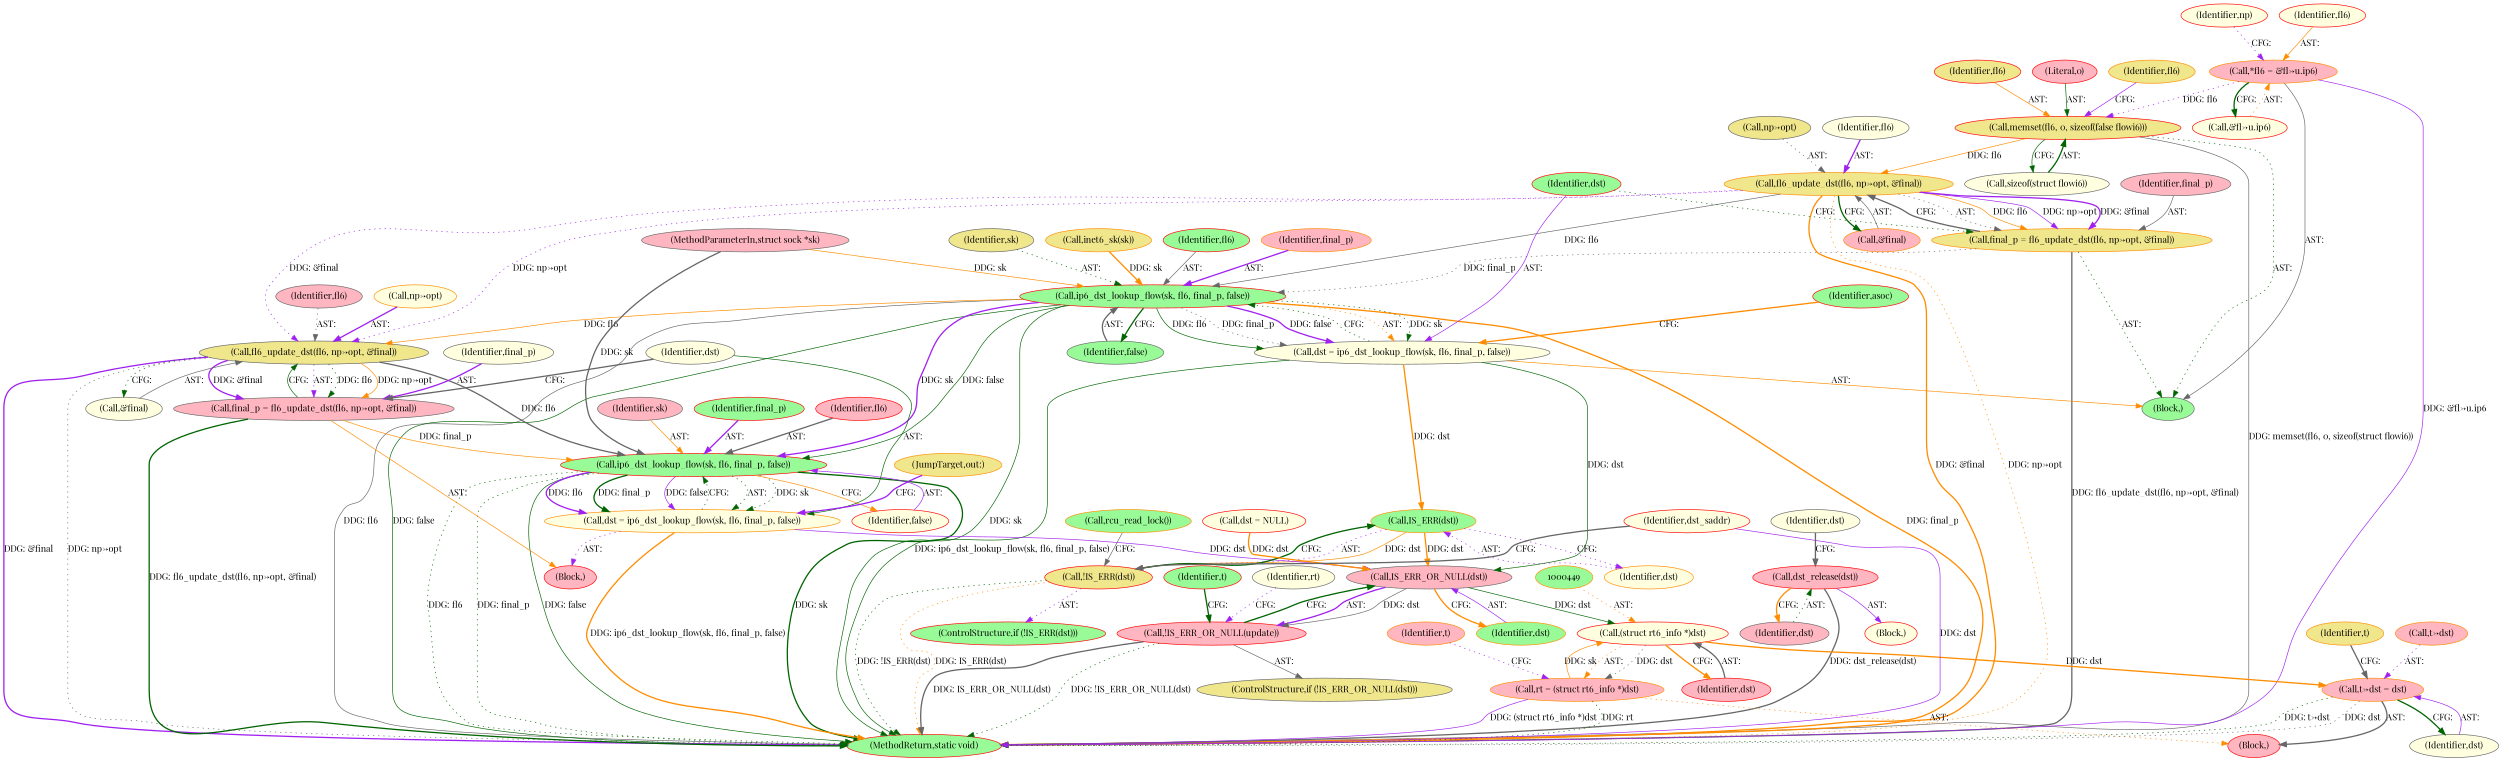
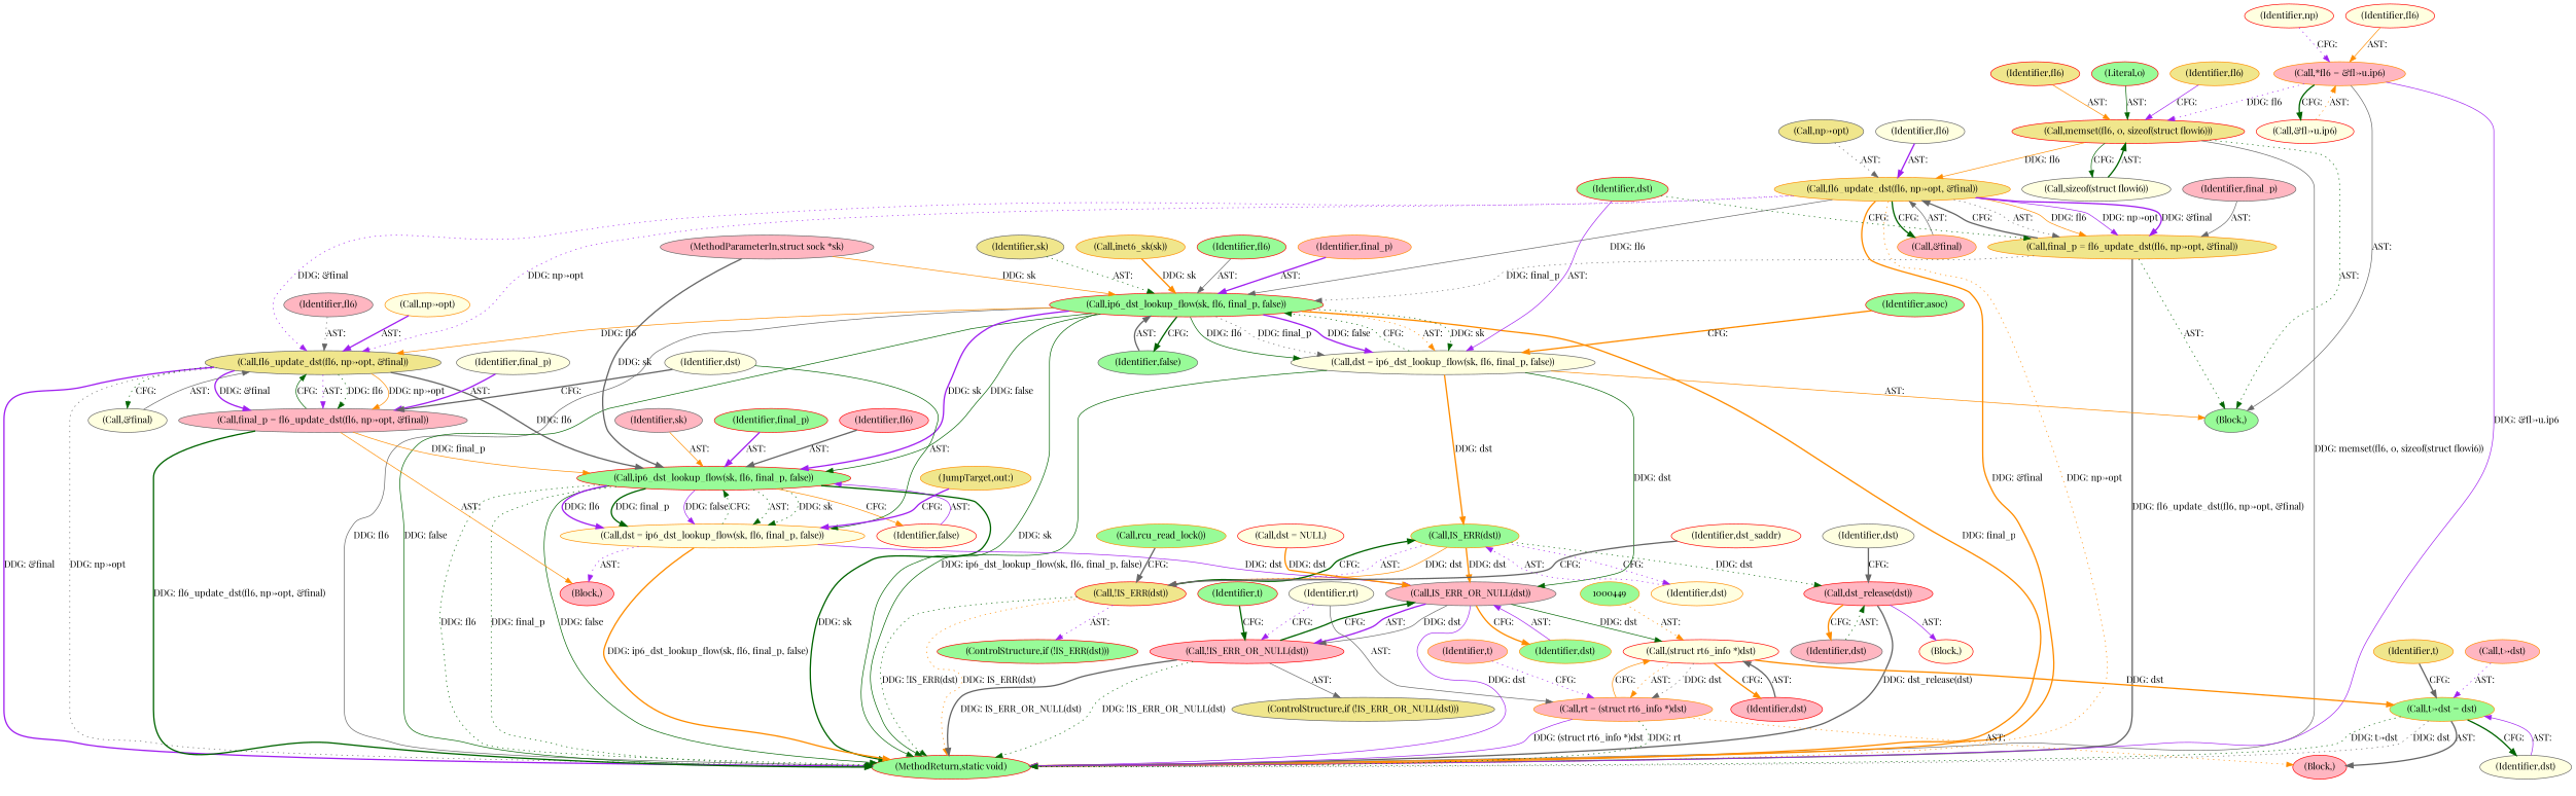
  digraph {
    fontname="Playfair Display"
    node [color=red fillcolor=lightyellow fontname="Playfair Display" style=filled]
    edge [color=darkgreen fontname="Playfair Display" style=solid]
-   n1 [fillcolor=khaki label="(Call,memset(fl6, 0, sizeof(false flowi6)))"]
+   n1 [fillcolor=khaki label="(Call,memset(fl6, 0, sizeof(struct flowi6)))"]
    n2 [color=darkorange fillcolor=khaki label="(Call,fl6_update_dst(fl6, np->opt, &final))"]
    n3 [color=gray40 label="(Call,sizeof(struct flowi6))"]
    n4 [fillcolor=palegreen label="(MethodReturn,static void)"]
    n5 [color=gray40 fillcolor=palegreen label="(Block,)"]
    n6 [color=darkorange fillcolor=khaki label="(Call,final_p = fl6_update_dst(fl6, np->opt, &final))"]
    n7 [fillcolor=palegreen label="(Call,ip6_dst_lookup_flow(sk, fl6, final_p, false))"]
    n8 [color=gray40 fillcolor=khaki label="(Call,fl6_update_dst(fl6, np->opt, &final))"]
    n9 [color=darkorange fillcolor=lightpink label="(Call,&final)"]
    n10 [color=darkorange fillcolor=lightpink label="(Call,*fl6 = &fl->u.ip6)"]
    n11 [label="(Call,&fl->u.ip6)"]
    n12 [color=gray40 label="(Call,dst = ip6_dst_lookup_flow(sk, fl6, final_p, false))"]
    n13 [fillcolor=palegreen label="(Call,ip6_dst_lookup_flow(sk, fl6, final_p, false))"]
    n14 [color=gray40 fillcolor=palegreen label="(Identifier,false)"]
    n15 [color=gray40 fillcolor=lightpink label="(Call,final_p = fl6_update_dst(fl6, np->opt, &final))"]
    n16 [color=gray40 label="(Call,&final)"]
    n17 [color=darkorange fillcolor=palegreen label="(Call,IS_ERR(dst))"]
    n18 [color=gray40 fillcolor=lightpink label="(Call,IS_ERR_OR_NULL(dst))"]
    n19 [color=darkorange label="(Call,dst = ip6_dst_lookup_flow(sk, fl6, final_p, false))"]
    n20 [label="(Identifier,false)"]
    n21 [fillcolor=khaki label="(Call,!IS_ERR(dst))"]
    n22 [fillcolor=lightpink label="(Call,dst_release(dst))"]
    n23 [color=darkorange label="(Identifier,dst)"]
-   n24 [fillcolor=lightpink label="(Call,!IS_ERR_OR_NULL(update))"]
+   n24 [fillcolor=lightpink label="(Call,!IS_ERR_OR_NULL(dst))"]
    n25 [label="(Call,(struct rt6_info *)dst)"]
    n26 [color=darkorange fillcolor=palegreen label="(Identifier,dst)"]
    n27 [fillcolor=palegreen label="(ControlStructure,if (!IS_ERR(dst)))"]
    n28 [color=gray40 fillcolor=lightpink label="(Identifier,dst)"]
    n29 [label="(Block,)"]
    n30 [color=gray40 fillcolor=khaki label="(ControlStructure,if (!IS_ERR_OR_NULL(dst)))"]
    n31 [color=darkorange fillcolor=lightpink label="(Call,rt = (struct rt6_info *)dst)"]
-   n32 [color=darkorange fillcolor=lightpink label="(Call,t->dst = dst)"]
+   n32 [color=darkorange fillcolor=palegreen label="(Call,t->dst = dst)"]
    n33 [fillcolor=lightpink label="(Identifier,dst)"]
    n34 [fillcolor=lightpink label="(Block,)"]
    n35 [color=gray40 label="(Identifier,dst)"]
    n36 [fillcolor=lightpink label="(Block,)"]
    n37 [fillcolor=palegreen label="(Identifier,t)"]
    n38 [label="(Call,dst = NULL)"]
    n39 [fillcolor=khaki label="(Identifier,fl6)"]
    n40 [fillcolor=palegreen label="(Identifier,fl6)"]
    n41 [color=gray40 label="(Identifier,final_p)"]
    n42 [color=gray40 label="(Identifier,dst)"]
    n43 [fillcolor=palegreen label="(Identifier,asoc)"]
    n44 [color=darkorange fillcolor=lightpink label="(Identifier,final_p)"]
    n45 [color=gray40 label="(Identifier,rt)"]
    n46 [color=gray40 fillcolor=lightpink label="(Identifier,sk)"]
    n47 [color=gray40 fillcolor=khaki label="(Call,np->opt)"]
    n48 [color=gray40 fillcolor=lightpink label="(MethodParameterIn,struct sock *sk)"]
    n49 [fillcolor=palegreen label="(Identifier,final_p)"]
    n50 [color=darkorange fillcolor=khaki label="(Identifier,t)"]
    n51 [label="(Identifier,dst_saddr)"]
    n52 [color=gray40 fillcolor=khaki label="(Identifier,sk)"]
    n53 [color=darkorange fillcolor=khaki label="(Call,inet6_sk(sk))"]
-   n54 [fillcolor=lightpink label="(Literal,0)"]
+   n54 [fillcolor=palegreen label="(Literal,0)"]
    n55 [fillcolor=palegreen label="(Identifier,dst)"]
    n56 [color=darkorange fillcolor=khaki label="(JumpTarget,out:)"]
    n57 [label="(Identifier,np)"]
    n58 [color=gray40 fillcolor=lightpink label="(Identifier,fl6)"]
    n59 [color=darkorange label="(Call,np->opt)"]
    n60 [color=darkorange fillcolor=khaki label="(Identifier,fl6)"]
    n61 [color=gray40 label="(Identifier,dst)"]
    n62 [color=darkorange fillcolor=palegreen label="(Call,rcu_read_lock())"]
    n63 [color=darkorange fillcolor=lightpink label="(Identifier,t)"]
    n64 [color=darkorange fillcolor=lightpink label="(Call,t->dst)"]
    n65 [color=gray40 fillcolor=lightpink label="(Identifier,final_p)"]
    n66 [fillcolor=lightpink label="(Identifier,fl6)"]
    n67 [label="(Identifier,fl6)"]
    n68 [color=gray40 label="(Identifier,fl6)"]
    1000449 [color=darkorange fillcolor=palegreen]
    n1 -> n2 [color=darkorange label="DDG: fl6"]
    n1 -> n3 [label="CFG: "]
    n1 -> n4 [color=gray40 label="DDG: memset(fl6, 0, sizeof(struct flowi6))"]
    n1 -> n5 [label="AST: " style=dotted]
    n2 -> n4 [color=darkorange label="DDG: &final" style=bold]
    n2 -> n4 [color=darkorange label="DDG: np->opt" style=dotted]
    n2 -> n6 [color=gray40 label="AST: " style=dotted]
    n2 -> n6 [color=darkorange label="DDG: fl6"]
    n2 -> n6 [color=purple label="DDG: np->opt"]
    n2 -> n6 [color=purple label="DDG: &final" style=bold]
    n2 -> n7 [color=gray40 label="DDG: fl6"]
    n2 -> n8 [color=purple label="DDG: np->opt" style=dotted]
    n2 -> n8 [color=purple label="DDG: &final" style=dotted]
    n2 -> n9 [label="CFG: " style=bold]
    n3 -> n1 [label="AST: " style=bold]
    n6 -> n2 [color=gray40 label="CFG: " style=bold]
    n6 -> n4 [color=gray40 label="DDG: fl6_update_dst(fl6, np->opt, &final)" style=bold]
    n6 -> n5 [label="AST: " style=dotted]
    n6 -> n7 [color=gray40 label="DDG: final_p" style=dotted]
    n7 -> n4 [color=gray40 label="DDG: fl6"]
    n7 -> n4 [label="DDG: false"]
    n7 -> n4 [label="DDG: sk"]
    n7 -> n4 [color=darkorange label="DDG: final_p" style=bold]
    n7 -> n8 [color=darkorange label="DDG: fl6"]
    n7 -> n12 [color=darkorange label="AST: " style=dotted]
    n7 -> n12 [label="DDG: sk" style=dotted]
    n7 -> n12 [label="DDG: fl6"]
    n7 -> n12 [color=gray40 label="DDG: final_p" style=dotted]
    n7 -> n12 [color=purple label="DDG: false" style=bold]
    n7 -> n13 [color=purple label="DDG: sk" style=bold]
    n7 -> n13 [label="DDG: false"]
    n7 -> n14 [label="CFG: " style=bold]
    n8 -> n4 [color=gray40 label="DDG: np->opt" style=dotted]
    n8 -> n4 [color=purple label="DDG: &final" style=bold]
    n8 -> n13 [color=gray40 label="DDG: fl6" style=bold]
    n8 -> n15 [color=purple label="AST: " style=dotted]
    n8 -> n15 [label="DDG: fl6" style=dotted]
    n8 -> n15 [color=darkorange label="DDG: np->opt"]
    n8 -> n15 [color=purple label="DDG: &final" style=bold]
    n8 -> n16 [label="CFG: " style=dotted]
    n9 -> n2 [color=gray40 label="AST: "]
    n10 -> n1 [color=purple label="DDG: fl6" style=dotted]
    n10 -> n4 [color=purple label="DDG: &fl->u.ip6"]
    n10 -> n5 [color=gray40 label="AST: "]
    n10 -> n11 [label="CFG: " style=bold]
    n11 -> n10 [color=darkorange label="AST: " style=dotted]
    n12 -> n4 [label="DDG: ip6_dst_lookup_flow(sk, fl6, final_p, false)"]
    n12 -> n5 [color=darkorange label="AST: "]
    n12 -> n7 [label="CFG: " style=dotted]
    n12 -> n17 [color=darkorange label="DDG: dst" style=bold]
    n12 -> n18 [label="DDG: dst"]
    n13 -> n4 [label="DDG: fl6" style=dotted]
    n13 -> n4 [label="DDG: final_p" style=dotted]
    n13 -> n4 [label="DDG: false"]
    n13 -> n4 [label="DDG: sk" style=bold]
    n13 -> n19 [label="AST: " style=dotted]
    n13 -> n19 [label="DDG: sk" style=dotted]
    n13 -> n19 [color=purple label="DDG: fl6" style=bold]
    n13 -> n19 [label="DDG: final_p" style=bold]
    n13 -> n19 [color=purple label="DDG: false"]
    n13 -> n20 [color=darkorange label="CFG: "]
    n14 -> n7 [color=gray40 label="AST: " style=bold]
    n15 -> n4 [label="DDG: fl6_update_dst(fl6, np->opt, &final)" style=bold]
    n15 -> n8 [label="CFG: "]
    n15 -> n13 [color=darkorange label="DDG: final_p"]
    n15 -> n36 [color=darkorange label="AST: "]
    n16 -> n8 [color=gray40 label="AST: "]
    n17 -> n18 [color=darkorange label="DDG: dst" style=bold]
    n17 -> n21 [color=purple label="AST: " style=dotted]
    n17 -> n21 [color=darkorange label="DDG: dst"]
+   n17 -> n22 [label="DDG: dst" style=dotted]
    n17 -> n23 [color=purple label="CFG: " style=dotted]
-   n51 -> n4 [color=purple label="DDG: dst"]
+   n18 -> n4 [color=purple label="DDG: dst"]
    n18 -> n24 [color=purple label="AST: " style=bold]
    n18 -> n24 [color=gray40 label="DDG: dst"]
    n18 -> n25 [label="DDG: dst"]
    n18 -> n26 [color=darkorange label="CFG: " style=bold]
    n19 -> n4 [color=darkorange label="DDG: ip6_dst_lookup_flow(sk, fl6, final_p, false)" style=bold]
    n19 -> n13 [label="CFG: " style=dotted]
    n19 -> n18 [color=purple label="DDG: dst"]
    n19 -> n36 [color=purple label="AST: " style=dotted]
    n20 -> n13 [color=purple label="AST: "]
    n21 -> n4 [label="DDG: !IS_ERR(dst)" style=dotted]
    n21 -> n4 [color=darkorange label="DDG: IS_ERR(dst)" style=dotted]
    n21 -> n17 [label="CFG: " style=bold]
    n21 -> n27 [color=purple label="AST: " style=dotted]
    n22 -> n4 [color=gray40 label="DDG: dst_release(dst)" style=bold]
    n22 -> n28 [color=darkorange label="CFG: " style=bold]
    n22 -> n29 [color=purple label="AST: "]
    n23 -> n17 [color=purple label="AST: " style=dotted]
    n24 -> n4 [color=gray40 label="DDG: IS_ERR_OR_NULL(dst)" style=bold]
    n24 -> n4 [label="DDG: !IS_ERR_OR_NULL(dst)" style=dotted]
    n24 -> n18 [label="CFG: " style=bold]
    n24 -> n30 [color=gray40 label="AST: "]
    n25 -> n31 [color=darkorange label="AST: " style=dotted]
    n25 -> n31 [color=gray40 label="DDG: dst" style=dotted]
    n25 -> n32 [color=darkorange label="DDG: dst" style=bold]
    n25 -> n33 [color=darkorange label="CFG: " style=bold]
    n26 -> n18 [color=purple label="AST: "]
    n28 -> n22 [label="AST: " style=dotted]
    n31 -> n4 [label="DDG: rt" style=dotted]
    n31 -> n4 [color=purple label="DDG: (struct rt6_info *)dst"]
-   n31 -> n25 [color=darkorange label="DDG: sk"]
+   n31 -> n25 [color=darkorange label="CFG: "]
    n31 -> n34 [color=darkorange label="AST: " style=dotted]
    n32 -> n4 [color=gray40 label="DDG: dst" style=dotted]
    n32 -> n4 [label="DDG: t->dst" style=dotted]
    n32 -> n34 [color=gray40 label="AST: " style=bold]
    n32 -> n35 [label="CFG: " style=bold]
    n33 -> n25 [color=gray40 label="AST: " style=bold]
    n35 -> n32 [color=purple label="AST: "]
    n37 -> n24 [label="CFG: " style=bold]
    n38 -> n18 [color=darkorange label="DDG: dst" style=bold]
    n39 -> n1 [color=darkorange label="AST: "]
    n40 -> n7 [color=gray40 label="AST: "]
    n41 -> n15 [color=purple label="AST: " style=bold]
    n42 -> n15 [color=gray40 label="CFG: " style=bold]
    n42 -> n19 [label="AST: "]
    n43 -> n12 [color=darkorange label="CFG: " style=bold]
    n44 -> n7 [color=purple label="AST: " style=bold]
    n45 -> n24 [color=purple label="CFG: " style=dotted]
+   n45 -> n31 [color=gray40 label="AST: "]
    n46 -> n13 [color=darkorange label="AST: "]
    n47 -> n2 [color=gray40 label="AST: " style=dotted]
    n48 -> n7 [color=darkorange label="DDG: sk"]
    n48 -> n13 [color=gray40 label="DDG: sk" style=bold]
    n49 -> n13 [color=purple label="AST: " style=bold]
    n50 -> n32 [color=gray40 label="CFG: " style=bold]
    n51 -> n21 [color=gray40 label="CFG: " style=bold]
    n52 -> n7 [label="AST: " style=dotted]
    n53 -> n7 [color=darkorange label="DDG: sk" style=bold]
    n54 -> n1 [label="AST: "]
    n55 -> n6 [label="CFG: " style=dotted]
    n55 -> n12 [color=purple label="AST: "]
    n56 -> n19 [color=purple label="CFG: " style=bold]
    n57 -> n10 [color=purple label="CFG: " style=dotted]
    n58 -> n8 [color=gray40 label="AST: " style=dotted]
    n59 -> n8 [color=purple label="AST: " style=bold]
    n60 -> n1 [color=purple label="CFG: "]
    n61 -> n22 [color=gray40 label="CFG: " style=bold]
-   n62 -> n21 [color=gray40 label="CFG: "]
+   n62 -> n21 [color=gray40 label="CFG: " style=bold]
    n63 -> n31 [color=purple label="CFG: " style=dotted]
    n64 -> n32 [color=purple label="AST: " style=dotted]
    n65 -> n6 [color=gray40 label="AST: "]
    n66 -> n13 [color=gray40 label="AST: " style=bold]
    n67 -> n10 [color=darkorange label="AST: "]
    n68 -> n2 [color=purple label="AST: " style=bold]
    1000449 -> n25 [color=darkorange label="AST: " style=dotted]
  }
